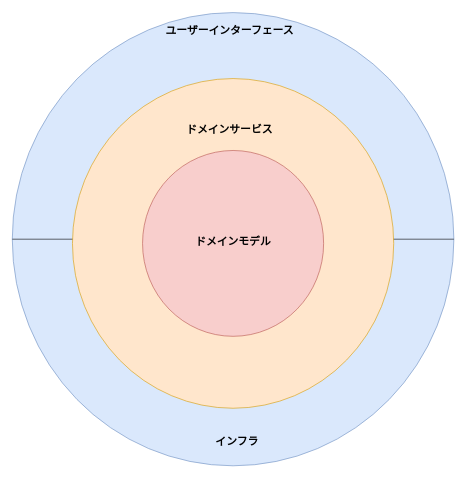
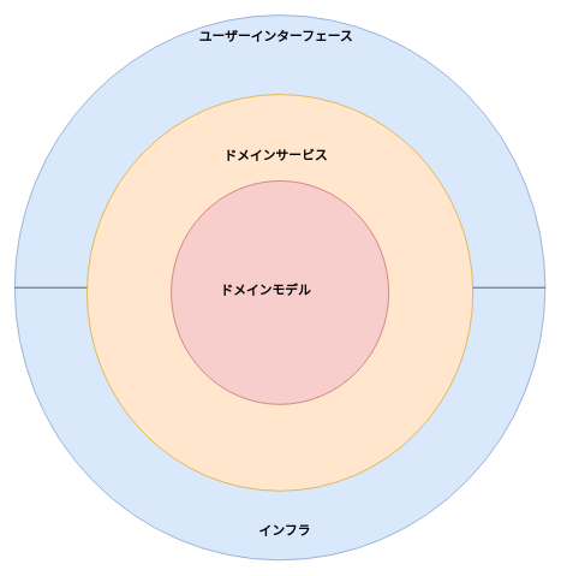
  <mxCell id="0" />
  <mxCell id="1" parent="0" />
  <mxCell id="2" value="" style="ellipse;whiteSpace=wrap;html=1;fillColor=#dae8fc;strokeColor=#6c8ebf;" vertex="1" parent="1"><mxGeometry x="20" y="20" width="736.61" height="756" as="geometry" /></mxCell>
  <mxCell id="3" value="" style="endArrow=none;html=1;fontSize=18;entryX=1;entryY=0.5;entryDx=0;entryDy=0;exitX=0;exitY=0.5;exitDx=0;exitDy=0;" edge="1" parent="1" source="2" target="2"><mxGeometry width="50" height="50" relative="1" as="geometry"><mxPoint x="680" y="480" as="sourcePoint" /><mxPoint x="730" y="430" as="targetPoint" /></mxGeometry></mxCell>
  <mxCell id="4" value="&#10;&lt;div style=&quot;color: rgb(204, 204, 204); background-color: rgb(31, 31, 31); font-family: Consolas, &amp;quot;Courier New&amp;quot;, monospace; font-weight: normal; font-size: 14px; line-height: 19px;&quot;&gt;&lt;div&gt;&lt;span style=&quot;color: #cccccc;&quot;&gt;ドメインサービス&lt;/span&gt;&lt;/div&gt;&lt;/div&gt;&#10;&#10;" style="ellipse;whiteSpace=wrap;html=1;fillColor=#ffe6cc;strokeColor=#d79b00;" vertex="1" parent="1"><mxGeometry x="120.36" y="130" width="535.89" height="550" as="geometry" /></mxCell>
  <mxCell id="5" value="" style="ellipse;whiteSpace=wrap;html=1;fillColor=#f8cecc;strokeColor=#b85450;" vertex="1" parent="1"><mxGeometry x="237.28" y="250" width="302.05" height="310" as="geometry" /></mxCell>
- <mxCell id="6" value="ドメインモデル" style="text;html=1;strokeColor=none;fillColor=none;align=center;verticalAlign=middle;whiteSpace=wrap;rounded=0;fontStyle=1;fontSize=18;" vertex="1" parent="1"><mxGeometry x="295.8" y="387" width="185" height="30" as="geometry" /></mxCell>
+ <mxCell id="6" value="ドメインモデル" style="text;html=1;strokeColor=none;fillColor=none;align=center;verticalAlign=middle;whiteSpace=wrap;rounded=0;fontStyle=1;fontSize=18;" vertex="1" parent="1"><mxGeometry x="275.8" y="387" width="185" height="30" as="geometry" /></mxCell>
  <mxCell id="7" value="ドメインサービス" style="text;html=1;strokeColor=none;fillColor=none;align=center;verticalAlign=middle;whiteSpace=wrap;rounded=0;fontStyle=1;fontSize=18;" vertex="1" parent="1"><mxGeometry x="290" y="200" width="185" height="30" as="geometry" /></mxCell>
  <mxCell id="8" value="ユーザーインターフェース" style="text;html=1;strokeColor=none;fillColor=none;align=center;verticalAlign=middle;whiteSpace=wrap;rounded=0;fontStyle=1;fontSize=18;" vertex="1" parent="1"><mxGeometry x="263.3" y="35" width="240" height="30" as="geometry" /></mxCell>
  <mxCell id="9" value="インフラ" style="text;html=1;strokeColor=none;fillColor=none;align=center;verticalAlign=middle;whiteSpace=wrap;rounded=0;fontStyle=1;fontSize=18;" vertex="1" parent="1"><mxGeometry x="275" y="720" width="240" height="30" as="geometry" /></mxCell>
